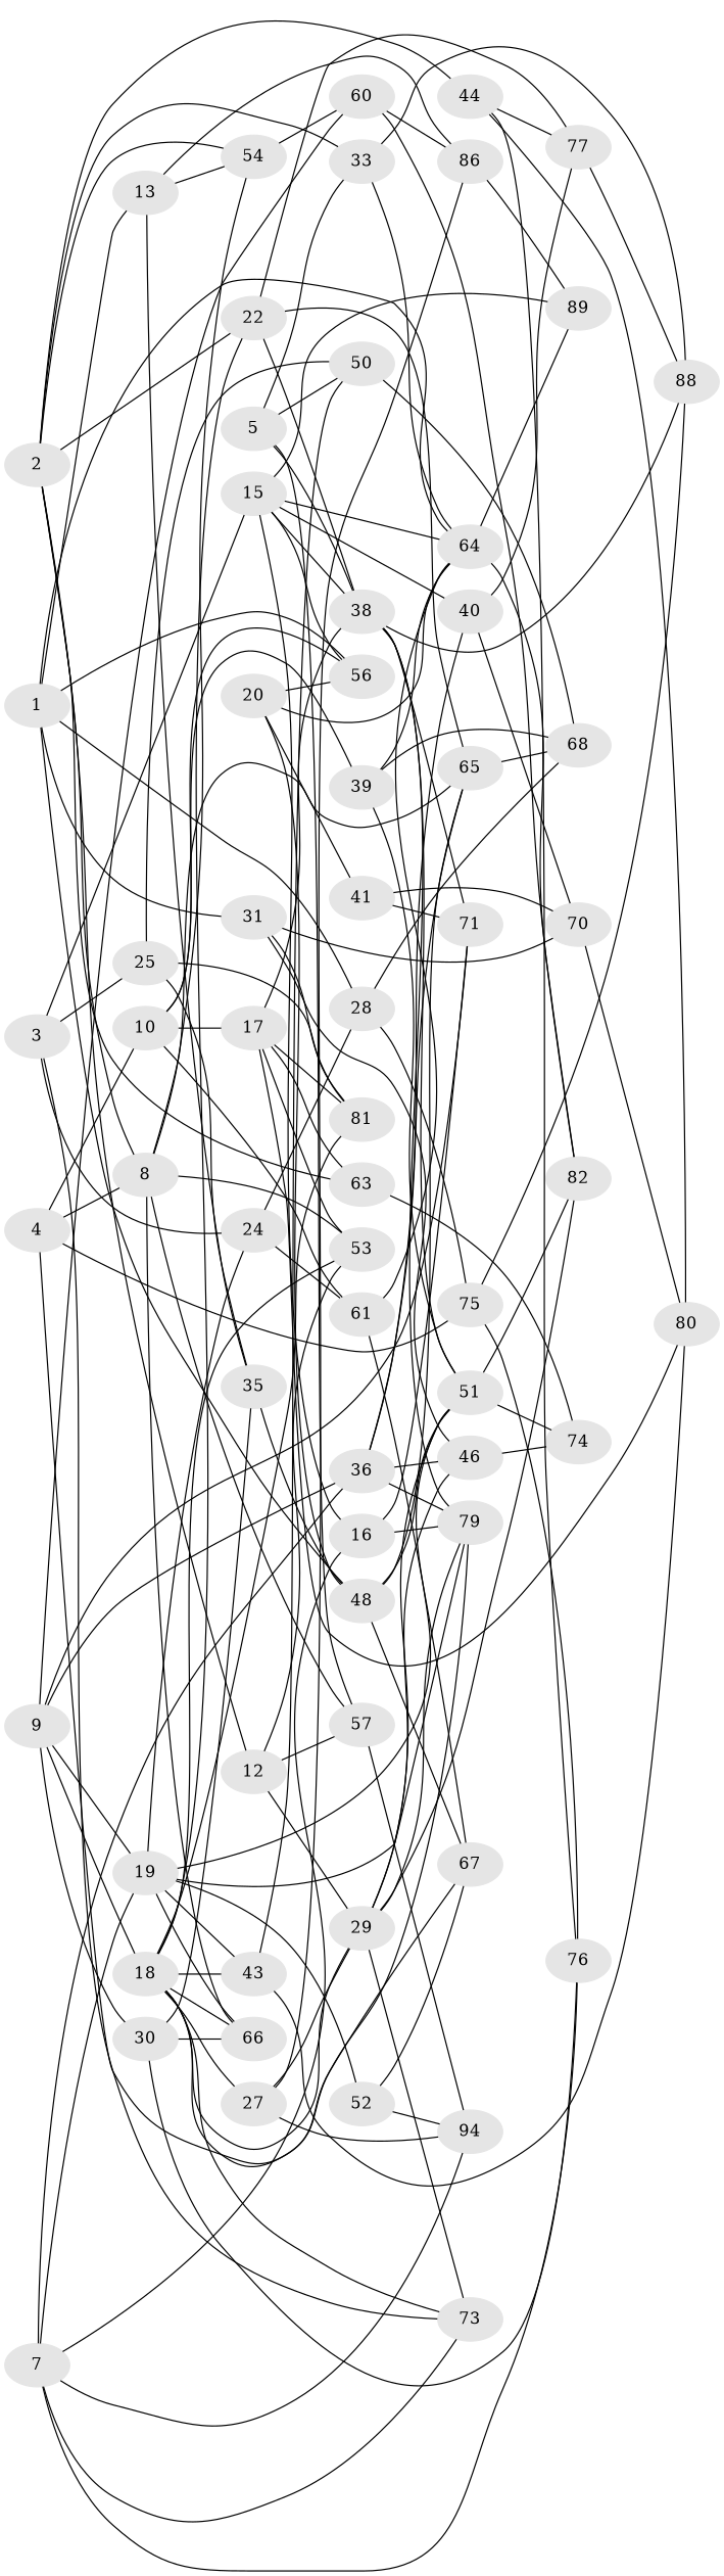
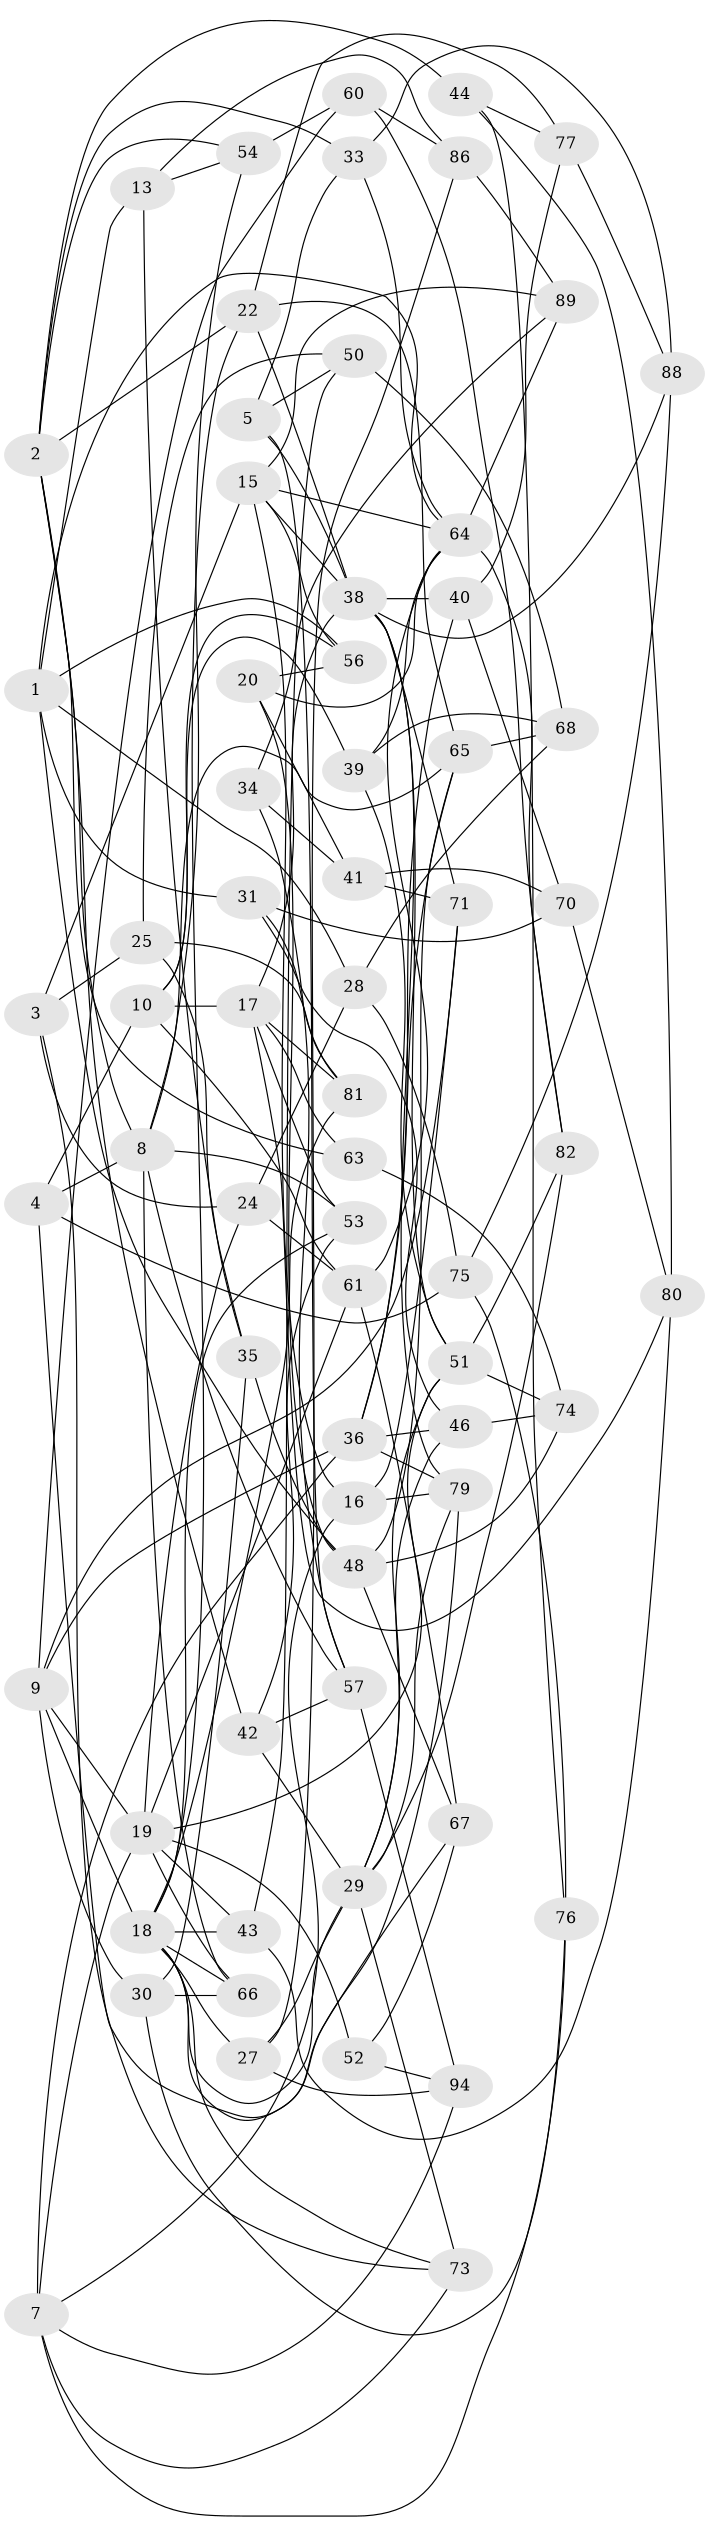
  graph {
    rankdir=LR
    node [color=gray90 style=filled]
    1 [super="+11"]
    13
    28
    31
    48 [super="+78"]
    56
    64 [super="+84+87"]
    54
    35
    86
    75
    68
    81
    46
    70
    65 [super="+96"]
    67
    n18 [label=74]
    89
    82
    2 [super="+45"]
    8 [super="+14+26"]
-   12
+   12 [label=42]
    22 [super="+62"]
    33
    44
    63
    53
    57
    66
    29 [super="+37+74"]
    38 [super="+47+93"]
    77 [super="+97"]
    88
    76
    80
    60
    15 [super="+42+32"]
    16
    40
    3
    24
    25
    73
    61
    50
    4
    10 [super="+91"]
    79 [super="+92"]
    17 [super="+59"]
    39
    5
    71
    51 [super="+58"]
    52
    94
    7 [super="+69"]
    19 [super="+98+95+21"]
    36 [super="+83"]
    43
    9 [super="+85"]
    18 [super="+90+23"]
    30
    27
+   34
    41
    20
    1 -- 13
    1 -- 28
    1 -- 31
    1 -- 48
    1 -- 56
    1 -- 64
    13 -- 54
    13 -- 35
    13 -- 86
    28 -- 75
    28 -- 68
    31 -- 81
    31 -- 46
    31 -- 70
    48 -- 65
    48 -- 67
-   48 -- 51
+   48 -- n18
    64 -- 89
    64 -- 82
    54 -- 60
    35 -- 48
    86 -- 89
    75 -- 88
    75 -- 76
    46 -- n18
    70 -- 80
    65 -- 68
    2 -- 54
    2 -- 8
    2 -- 12
    2 -- 22
    2 -- 33
    2 -- 44
    2 -- 63 [weight=2]
    8 -- 54
    8 -- 65
    8 -- 53
    8 -- 57
    8 -- 66
    12 -- 53
    12 -- 57
    12 -- 29
    22 -- 65 [weight=2]
    22 -- 38
    22 -- 77
    33 -- 64
    33 -- 88
    44 -- 77
    44 -- 76
    44 -- 80
    63 -- n18
    57 -- 94
    29 -- 46
    29 -- 82
    29 -- 73
    29 -- 79
    29 -- 51
    38 -- 88
    38 -- 79
    38 -- 71
    38 -- 51
    77 -- 88
    60 -- 86
    60 -- 82
    15 -- 56
    15 -- 64
    15 -- 89
    15 -- 38
    15 -- 16
-   15 -- 40
+   38 -- 40
    16 -- 79
    16 -- 71
    40 -- 70
    40 -- 77
    3 -- 15
    3 -- 24
    3 -- 25
    3 -- 73
    24 -- 28
    24 -- 61
    25 -- 35
    25 -- 81
    25 -- 50
    61 -- 64
    61 -- 67
    50 -- 68
    4 -- 75
    4 -- 8
    4 -- 10
    4 -- 79
    10 -- 56
    10 -- 61
    10 -- 17
    10 -- 39
    17 -- 81
    17 -- 63
    17 -- 53
    17 -- 38
    17 -- 80
    39 -- 64
    39 -- 68
    39 -- 51
    5 -- 33
    5 -- 57
    5 -- 38
    5 -- 50
    51 -- n18
    51 -- 82
    52 -- 67
    52 -- 94
    7 -- 76
    7 -- 16
    7 -- 73
    7 -- 94
    7 -- 19
    7 -- 36
    19 -- 66
    19 -- 24
-   19 -- 79
+   19 -- 61
    19 -- 51
    19 -- 52
    19 -- 43
    36 -- 46
    36 -- 65
    36 -- 40
    36 -- 79
    43 -- 80
    43 -- 50
    9 -- 60
    9 -- 71
    9 -- 19
    9 -- 36
    9 -- 18
    9 -- 30
    18 -- 81
    18 -- 67
    18 -- 22
    18 -- 53
    18 -- 66
    18 -- 29
    18 -- 73
    18 -- 43
    18 -- 27
    30 -- 35
    30 -- 66
    30 -- 76
    27 -- 86
    27 -- 29
    27 -- 94
+   34 -- 89
+   34 -- 57
+   34 -- 41
    41 -- 70
    41 -- 71
    20 -- 48
    20 -- 56
    20 -- 64
    20 -- 41
  }
